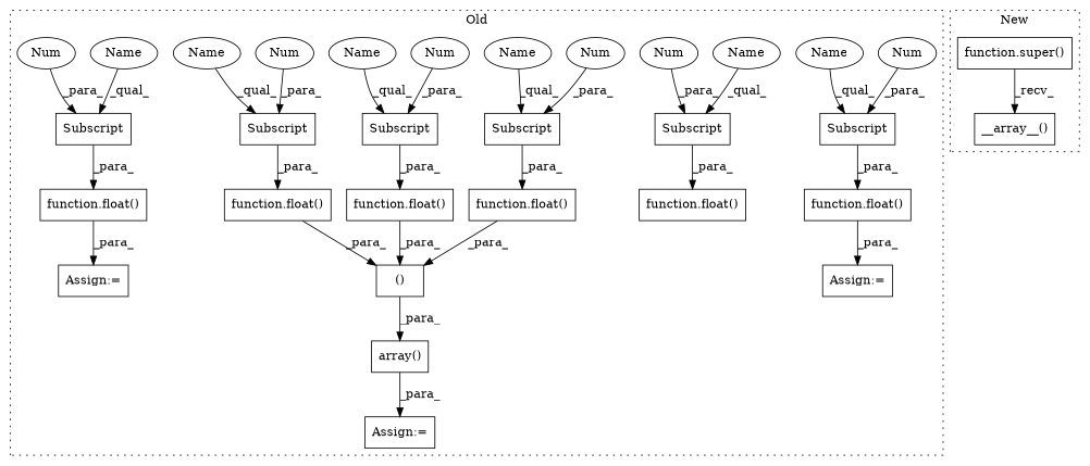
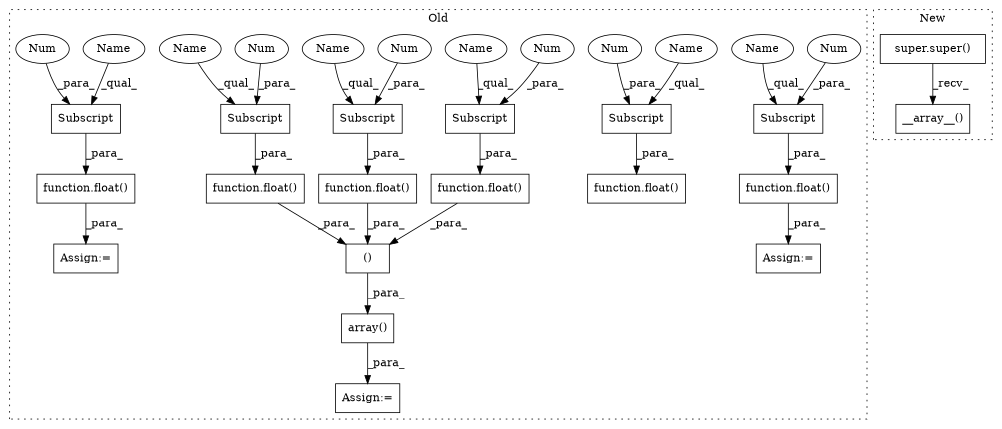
  digraph {
    node [a=75 l="6,1" shape=box]
    n1 [label="function.float()" s="6286,6301"]
    n2 [a=54 l=36 label="()" s=6266]
    n3 [a=63 l="9,0" label=Subscript s="6292,0"]
    n4 [a=63 l="9,0" label=Subscript s="6274,0"]
    n5 [l="22,31" label="array()" s="6227,6303"]
    n6 [a=63 l="9,0" label=Subscript s="6256,0"]
    n7 [label="function.float()" s="6268,6283"]
    n8 [a=63 l="8,0" label=Subscript s="6131,0"]
    n9 [label="function.float()" s="6250,6265"]
    n10 [a=63 l="8,0" label=Subscript s="6164,0"]
    n11 [label="function.float()" s="6158,6172"]
    n12 [a=63 l="9,0" label=Subscript s="6197,0"]
    n13 [label="function.float()" s="6191,6206"]
    n14 [a=76 l=2 label=Num s=6298 shape=ellipse]
    n15 [label="function.float()" s="6125,6139"]
    n16 [a=76 l=1 label=Num s=6137 shape=ellipse]
    n17 [a=76 l=1 label=Num s=6170 shape=ellipse]
    n18 [a=76 l=2 label=Num s=6262 shape=ellipse]
    n19 [a=76 l=2 label=Num s=6280 shape=ellipse]
    n20 [a=76 l=2 label=Num s=6203 shape=ellipse]
    n21 [a=68 l=3 label="Assign:=" s=6122]
    n22 [a=68 l=3 label="Assign:=" s=6224]
    n23 [a=68 l=3 label="Assign:=" s=6188]
    n24 [a=87 l=5 label=Name s=6292 shape=ellipse]
    n25 [a=87 l=5 label=Name s=6164 shape=ellipse]
    n26 [a=87 l=5 label=Name s=6256 shape=ellipse]
    n27 [a=87 l=5 label=Name s=6131 shape=ellipse]
    n28 [a=87 l=5 label=Name s=6274 shape=ellipse]
    n29 [a=87 l=5 label=Name s=6197 shape=ellipse]
-   n30 [l=7 label="function.super()" s=6573]
+   n30 [l=7 label="super.super()" s=6573]
    n31 [l="17,1" label="__array__()" s="6573,6644"]
    subgraph cluster_1 {
      label=Old
      style=dotted
      n1
      n2
      n3
      n4
      n5
      n6
      n7
      n8
      n9
      n10
      n11
      n12
      n13
      n14
      n15
      n16
      n17
      n18
      n19
      n20
      n21
      n22
      n23
      n24
      n25
      n26
      n27
      n28
      n29
    }
    subgraph cluster_2 {
      label=New
      style=dotted
      n30
      n31
    }
    n1 -> n2 [label=_para_]
    n2 -> n5 [label=_para_]
    n3 -> n1 [label=_para_]
    n4 -> n7 [label=_para_]
    n5 -> n22 [label=_para_]
    n6 -> n9 [label=_para_]
    n7 -> n2 [label=_para_]
    n8 -> n15 [label=_para_]
    n9 -> n2 [label=_para_]
    n10 -> n11 [label=_para_]
    n12 -> n13 [label=_para_]
    n13 -> n23 [label=_para_]
    n14 -> n3 [label=_para_]
    n15 -> n21 [label=_para_]
    n16 -> n8 [label=_para_]
    n17 -> n10 [label=_para_]
    n18 -> n6 [label=_para_]
    n19 -> n4 [label=_para_]
    n20 -> n12 [label=_para_]
    n24 -> n3 [label=_qual_]
    n25 -> n10 [label=_qual_]
    n26 -> n6 [label=_qual_]
    n27 -> n8 [label=_qual_]
    n28 -> n4 [label=_qual_]
    n29 -> n12 [label=_qual_]
    n30 -> n31 [label=_recv_]
  }
